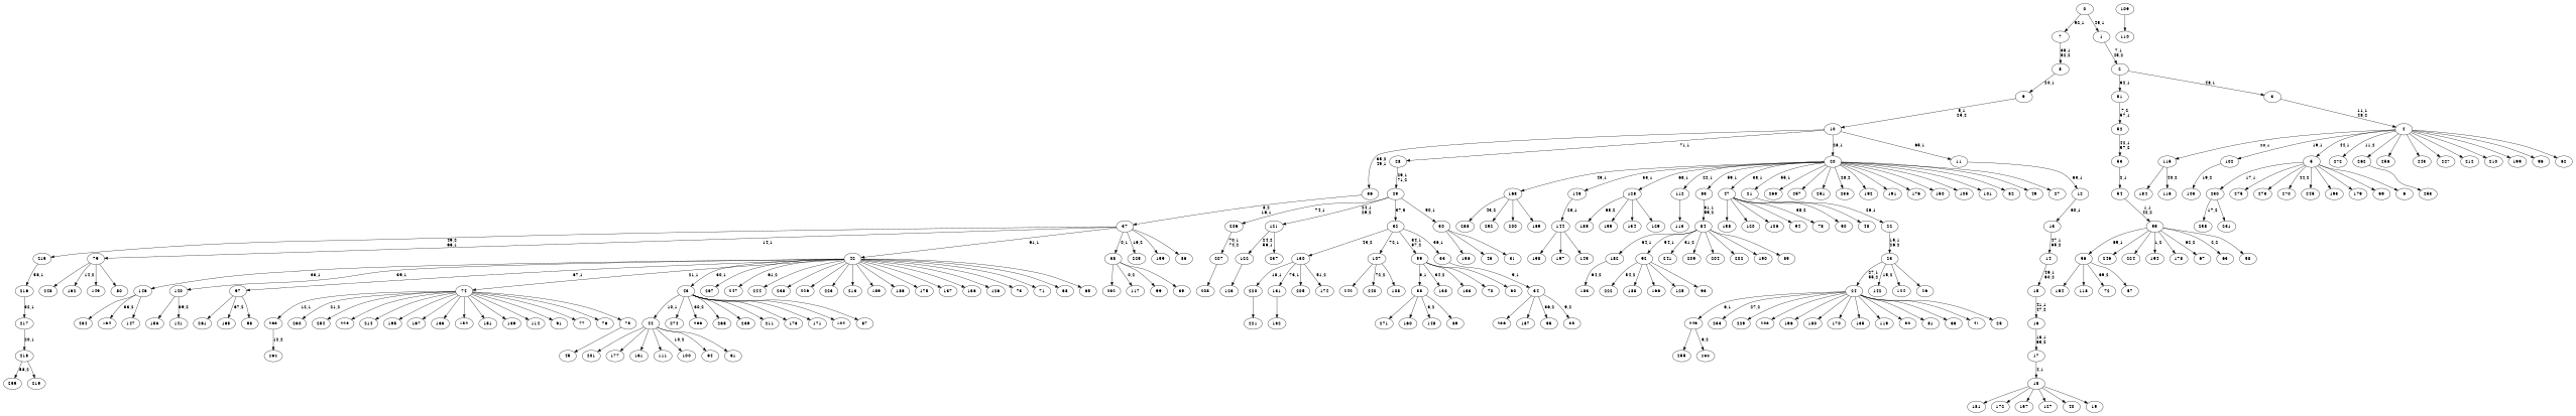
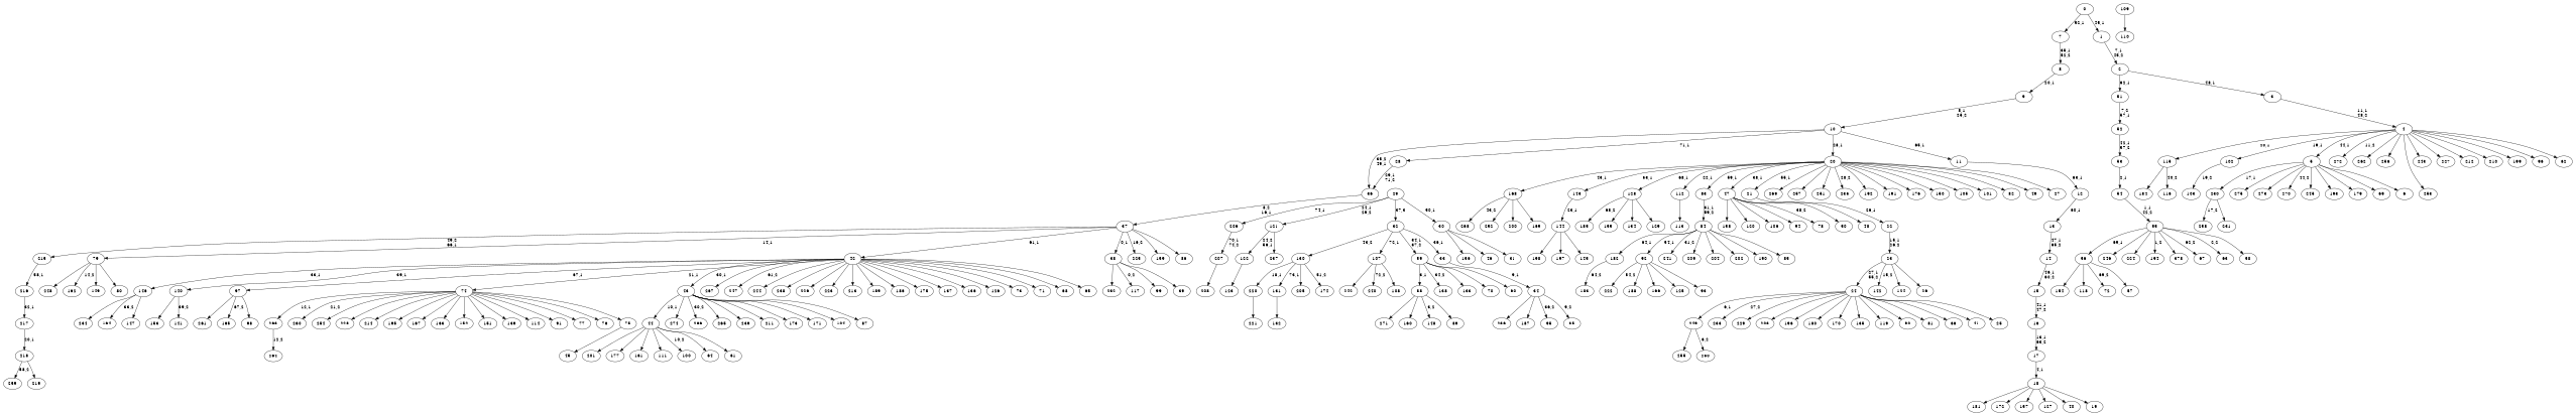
  digraph {
    263
    264
    249
    255
    250
    230
    258
    231
    220
    221
    218
    259
    219
    217
    216
    215
    207
    208
    206
    182
    183
    168
    268
    252
    200
    169
    146
-   234 [label=434]
+   234
    164
    147
    144
    198
    197
    145
    143
    140
    153
    141
    131
    132
    130
    205
    174
    128
    185
    155
    134
    129
    122
    123
    121
    237
    115
    184
    116
    112
    113
    109
    110
    107
    242
    240
    108
    102
    103
    97
    261
    165
    98
    92
    222
    188
    166
    125
    93
    88
    271
    160
    148
    89
    84
    241
    209
    204
    202
    190
    85
    83
    79
    248
    162
    149
    80
    74
    260
    254
    228
    214
    195
    167
    163
    152
    151
    139
    114
    91
    77
    76
    75
    45
    59
    138
    133
    70
    60
    56
    154
    118
    72
    57
    55
    246
    224
    194
-   178
+   178 [label=378]
    67
    63
    58
    54
    53
    52
    51
    47
    158
    120
    106
    94
    78
    50
    48
    44
    201
    177
    161
    111
    100
    64
    61
    43
    274
    266
    265
    239
    211
    173
    171
    104
    87
    42
    267
    247
    244
    238
    226
    223
    213
    189
    186
    175
    137
    136
    126
    73
    71
    68
    65
    38
    232
    117
    99
    39
    37
    225
    159
    86
    36
    34
    236
    187
    95
    35
    33
    32
    30
    156
    46
    31
    29
    28
    24
    233
    229
    203
    196
    180
    170
    135
    119
    90
    81
    66
    41
    25
    23
    142
    124
    26
    22
    21
    20
    269
    257
    251
    235
    192
    191
    176
    150
    105
    101
    82
    49
    27
    18
    181
    172
    157
    127
    40
    19
    17
    16
    15
    14
    13
    12
    11
    10
    9
    8
    7
    5
    275
    273
    270
    245
    193
    179
    69
    6
    4
    272
    262
    256
    253
    243
    227
    212
    210
    199
    96
    62
    3
    2
    1
    0
    263 -> 264 [label="12,2"]
    249 -> 255
    249 -> 250 [label="6,2"]
    230 -> 258 [label="17,2"]
    230 -> 231
    220 -> 221
    218 -> 259 [label="58,2"]
    218 -> 219
    217 -> 218 [label="20,1"]
    216 -> 217 [label="32,1"]
    215 -> 216 [label="58,1"]
    207 -> 208
    206 -> 207 [label="70,1\n74,2"]
    182 -> 183 [label="64,2"]
    168 -> 268 [label="43,2"]
    168 -> 252
    168 -> 200
    168 -> 169
    146 -> 234
    146 -> 164 [label="33,2"]
    146 -> 147
    144 -> 198
    144 -> 197
    144 -> 145
    143 -> 144 [label="23,1"]
    140 -> 153
    140 -> 141 [label="39,2"]
    131 -> 132
    130 -> 220 [label="18,1"]
    130 -> 131 [label="73,1"]
    130 -> 205
    130 -> 174 [label="51,2"]
    128 -> 185 [label="68,2"]
    128 -> 155
    128 -> 134
    128 -> 129
    122 -> 123
    121 -> 122 [label="24,2\n56,1"]
    121 -> 237
    115 -> 184
    115 -> 116 [label="40,2"]
    112 -> 113
    109 -> 110
    107 -> 242
    107 -> 240 [label="72,2"]
    107 -> 108
    102 -> 103 [label="19,2"]
    97 -> 261
    97 -> 165 [label="67,2"]
    97 -> 98
    92 -> 222 [label="54,2"]
    92 -> 188
    92 -> 166
    92 -> 125
    92 -> 93
    88 -> 271
    88 -> 160
    88 -> 148 [label="3,2"]
    88 -> 89
    84 -> 182 [label="64,1"]
    84 -> 92 [label="54,1"]
    84 -> 241 [label="31,2"]
    84 -> 209
    84 -> 204
    84 -> 202
    84 -> 190
    84 -> 85
    83 -> 84 [label="31,1\n59,2"]
    79 -> 248
    79 -> 162 [label="14,2"]
    79 -> 149
    79 -> 80
    74 -> 263 [label="12,1"]
    74 -> 260 [label="21,2"]
    74 -> 254
    74 -> 228
    74 -> 214
    74 -> 195
    74 -> 167
    74 -> 163
    74 -> 152
    74 -> 151
    74 -> 139
    74 -> 114
    74 -> 91
    74 -> 77
    74 -> 76
    74 -> 75
    75 -> 45
    59 -> 88 [label="3,1"]
    59 -> 138 [label="34,2"]
    59 -> 133
    59 -> 70
    59 -> 60
    56 -> 154
    56 -> 118
    56 -> 72 [label="69,2"]
    56 -> 57
    55 -> 56 [label="69,1"]
    55 -> 246
    55 -> 224
    55 -> 194 [label="1,2"]
    55 -> 178
    55 -> 67 [label="62,2"]
    55 -> 63 [label="2,2"]
    55 -> 58
    54 -> 55 [label="1,1\n42,2"]
    53 -> 54 [label="2,1"]
    52 -> 53 [label="42,1\n57,2"]
    51 -> 52 [label="7,2\n57,1"]
    47 -> 158
    47 -> 120
    47 -> 106
    47 -> 94
    47 -> 78 [label="38,2"]
    47 -> 50
    47 -> 48
    44 -> 201
    44 -> 177
    44 -> 161
    44 -> 111
    44 -> 100 [label="10,2"]
    44 -> 64
    44 -> 61
    43 -> 44 [label="10,1"]
    43 -> 274
    43 -> 266 [label="30,2"]
    43 -> 265
    43 -> 239
    43 -> 211
    43 -> 173
    43 -> 171
    43 -> 104
    43 -> 87
    42 -> 146 [label="33,1"]
    42 -> 140 [label="39,1"]
    42 -> 97 [label="67,1"]
    42 -> 74 [label="21,1"]
    42 -> 43 [label="30,1"]
    42 -> 267
    42 -> 247 [label="61,2"]
    42 -> 244
    42 -> 238
    42 -> 226
    42 -> 223
    42 -> 213
    42 -> 189
    42 -> 186
    42 -> 175
    42 -> 137
    42 -> 136
    42 -> 126
    42 -> 73
    42 -> 71
    42 -> 68
    42 -> 65
    38 -> 232
    38 -> 117 [label="0,2"]
    38 -> 99
    38 -> 39
    37 -> 215 [label="49,2\n66,1"]
    37 -> 79 [label="14,1"]
    37 -> 42 [label="61,1"]
    37 -> 38 [label="0,1"]
    37 -> 225 [label="16,2"]
    37 -> 159
    37 -> 86
    36 -> 37 [label="8,2\n16,1"]
    34 -> 236
    34 -> 187
    34 -> 95 [label="36,2"]
    34 -> 35 [label="9,2"]
    33 -> 34 [label="9,1"]
    32 -> 130 [label="43,2"]
    32 -> 107 [label="72,1"]
    32 -> 59 [label="34,1\n37,2"]
    32 -> 33 [label="36,1"]
    30 -> 156
    30 -> 46
    30 -> 31
    29 -> 206 [label="74,1"]
    29 -> 121 [label="24,1\n29,2"]
    29 -> 32 [label="37,3"]
    29 -> 30 [label="50,1"]
-   28 -> 29 [label="29,1\n71,2"]
+   28 -> 36 [label="29,1\n71,2"]
    24 -> 249 [label="6,1"]
    24 -> 233 [label="27,2"]
    24 -> 229
    24 -> 203
    24 -> 196
    24 -> 180
    24 -> 170
    24 -> 135
    24 -> 119
    24 -> 90
    24 -> 81
    24 -> 66
    24 -> 41
    24 -> 25
    23 -> 24 [label="27,1\n55,2"]
    23 -> 142 [label="15,2"]
    23 -> 124
    23 -> 26
    22 -> 23 [label="15,1\n26,2"]
    21 -> 22 [label="26,1"]
    20 -> 168 [label="43,1"]
    20 -> 143 [label="53,1"]
    20 -> 128 [label="68,1"]
    20 -> 112 [label="22,1"]
    20 -> 83 [label="59,1"]
    20 -> 47 [label="38,1"]
    20 -> 21 [label="55,1"]
    20 -> 269
    20 -> 257
    20 -> 251
    20 -> 235 [label="28,2"]
    20 -> 192
    20 -> 191
    20 -> 176
    20 -> 150
    20 -> 105
    20 -> 101
    20 -> 82
    20 -> 49
    20 -> 27
    18 -> 181
    18 -> 172
    18 -> 157
    18 -> 127
    18 -> 40
    18 -> 19
    17 -> 18 [label="4,1"]
    16 -> 17 [label="13,1\n63,2"]
    15 -> 16 [label="41,1\n47,2"]
    14 -> 15 [label="46,1\n60,2"]
    13 -> 14 [label="47,1\n65,2"]
    12 -> 13 [label="60,1"]
    11 -> 12 [label="63,1"]
    10 -> 36 [label="35,2\n49,1"]
    10 -> 28 [label="71,1"]
    10 -> 20 [label="28,1"]
    10 -> 11 [label="65,1"]
    9 -> 10 [label="8,1\n25,2"]
    8 -> 9 [label="20,1"]
    7 -> 8 [label="35,1\n52,2"]
    5 -> 230 [label="17,1"]
    5 -> 275
    5 -> 273
    5 -> 270 [label="44,2"]
    5 -> 245
    5 -> 193
    5 -> 179
    5 -> 69
    5 -> 6
    4 -> 115 [label="40,1"]
    4 -> 102 [label="19,1"]
    4 -> 5 [label="44,1"]
    4 -> 272 [label="11,2"]
    4 -> 262
    4 -> 256
-   262 -> 253
+   4 -> 253
    4 -> 243
    4 -> 227
    4 -> 212
    4 -> 210
    4 -> 199
    4 -> 96
    4 -> 62
    3 -> 4 [label="11,1\n48,2"]
    2 -> 51 [label="62,1"]
    2 -> 3 [label="48,1"]
    1 -> 2 [label="7,1\n45,2"]
    0 -> 7 [label="52,1"]
    0 -> 1 [label="45,1"]
  }
